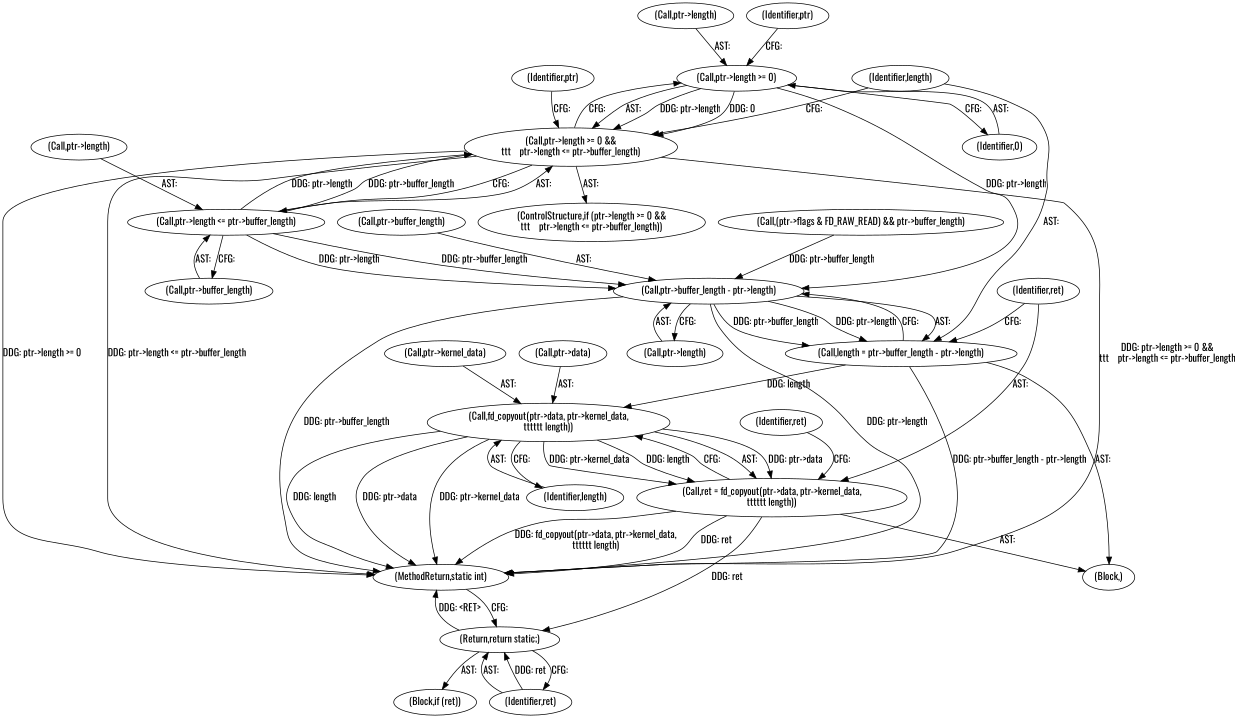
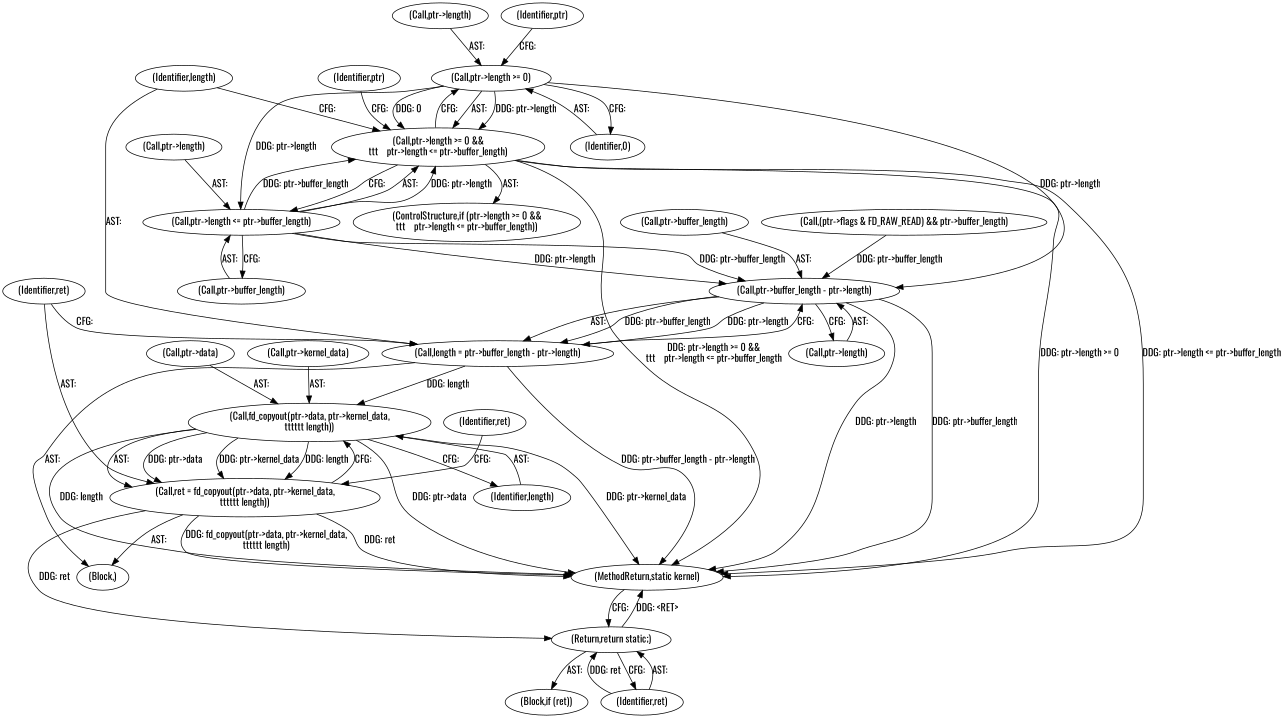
  digraph {
    fontname=Oswald
    node [fontname=Oswald]
    edge [fontname=Oswald]
    n1 [label="(Call,ptr->length >= 0)"]
    n2 [label="(Call,ptr->length >= 0 &&\n\t\t\t    ptr->length <= ptr->buffer_length)"]
    n3 [label="(Call,ptr->length <= ptr->buffer_length)"]
    n4 [label="(Call,ptr->buffer_length - ptr->length)"]
    n5 [label="(Identifier,0)"]
-   n6 [label="(MethodReturn,static int)"]
+   n6 [label="(MethodReturn,static kernel)"]
    n7 [label="(ControlStructure,if (ptr->length >= 0 &&\n\t\t\t    ptr->length <= ptr->buffer_length))"]
    n8 [label="(Call,ptr->buffer_length)"]
    n9 [label="(Call,length = ptr->buffer_length - ptr->length)"]
    n10 [label="(Call,ptr->length)"]
    n11 [label="(Return,return static;)"]
    n12 [label="(Call,fd_copyout(ptr->data, ptr->kernel_data,\n\t\t\t\t\t\t length))"]
    n13 [label="(Block,)"]
    n14 [label="(Call,ret = fd_copyout(ptr->data, ptr->kernel_data,\n\t\t\t\t\t\t length))"]
    n15 [label="(Identifier,length)"]
    n16 [label="(Block,if (ret))"]
    n17 [label="(Identifier,ret)"]
    n18 [label="(Identifier,ret)"]
    n19 [label="(Call,ptr->buffer_length)"]
    n20 [label="(Call,ptr->length)"]
    n21 [label="(Call,ptr->length)"]
    n22 [label="(Call,(ptr->flags & FD_RAW_READ) && ptr->buffer_length)"]
    n23 [label="(Identifier,ret)"]
    n24 [label="(Call,ptr->data)"]
    n25 [label="(Identifier,ptr)"]
    n26 [label="(Call,ptr->kernel_data)"]
    n27 [label="(Identifier,length)"]
    n28 [label="(Identifier,ptr)"]
    n1 -> n2 [label="AST: "]
    n1 -> n2 [label="DDG: ptr->length"]
    n1 -> n2 [label="DDG: 0"]
+   n1 -> n3 [label="DDG: ptr->length"]
    n1 -> n4 [label="DDG: ptr->length"]
    n1 -> n5 [label="CFG: "]
    n2 -> n1 [label="CFG: "]
    n2 -> n3 [label="CFG: "]
    n2 -> n6 [label="DDG: ptr->length >= 0"]
    n2 -> n6 [label="DDG: ptr->length <= ptr->buffer_length"]
    n2 -> n6 [label="DDG: ptr->length >= 0 &&\n\t\t\t    ptr->length <= ptr->buffer_length"]
    n2 -> n7 [label="AST: "]
    n3 -> n2 [label="AST: "]
    n3 -> n2 [label="DDG: ptr->length"]
    n3 -> n2 [label="DDG: ptr->buffer_length"]
    n3 -> n4 [label="DDG: ptr->buffer_length"]
    n3 -> n4 [label="DDG: ptr->length"]
    n3 -> n8 [label="CFG: "]
    n4 -> n6 [label="DDG: ptr->buffer_length"]
    n4 -> n6 [label="DDG: ptr->length"]
    n4 -> n9 [label="AST: "]
    n4 -> n9 [label="DDG: ptr->buffer_length"]
    n4 -> n9 [label="DDG: ptr->length"]
    n4 -> n10 [label="CFG: "]
    n5 -> n1 [label="AST: "]
    n6 -> n11 [label="CFG: "]
    n8 -> n3 [label="AST: "]
    n9 -> n4 [label="CFG: "]
    n9 -> n6 [label="DDG: ptr->buffer_length - ptr->length"]
    n9 -> n12 [label="DDG: length"]
    n9 -> n13 [label="AST: "]
    n10 -> n4 [label="AST: "]
    n11 -> n6 [label="DDG: <RET>"]
    n11 -> n16 [label="AST: "]
    n11 -> n17 [label="CFG: "]
    n12 -> n6 [label="DDG: length"]
    n12 -> n6 [label="DDG: ptr->data"]
    n12 -> n6 [label="DDG: ptr->kernel_data"]
    n12 -> n14 [label="AST: "]
    n12 -> n14 [label="DDG: ptr->data"]
    n12 -> n14 [label="DDG: ptr->kernel_data"]
    n12 -> n14 [label="DDG: length"]
    n12 -> n15 [label="CFG: "]
    n14 -> n6 [label="DDG: fd_copyout(ptr->data, ptr->kernel_data,\n\t\t\t\t\t\t length)"]
    n14 -> n6 [label="DDG: ret"]
    n14 -> n11 [label="DDG: ret"]
    n14 -> n12 [label="CFG: "]
    n14 -> n13 [label="AST: "]
    n15 -> n12 [label="AST: "]
    n17 -> n11 [label="AST: "]
    n17 -> n11 [label="DDG: ret"]
    n18 -> n9 [label="CFG: "]
    n18 -> n14 [label="AST: "]
    n19 -> n4 [label="AST: "]
    n20 -> n1 [label="AST: "]
    n21 -> n3 [label="AST: "]
    n22 -> n4 [label="DDG: ptr->buffer_length"]
    n23 -> n14 [label="CFG: "]
    n24 -> n12 [label="AST: "]
    n25 -> n2 [label="CFG: "]
    n26 -> n12 [label="AST: "]
    n27 -> n2 [label="CFG: "]
    n27 -> n9 [label="AST: "]
    n28 -> n1 [label="CFG: "]
  }
